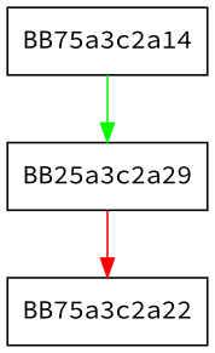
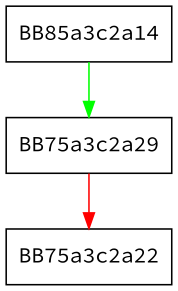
  digraph {
    fontname="Source Code Pro"
    splines=ortho
    node [fontname="Source Code Pro" shape=box]
    edge [fontname="Source Code Pro"]
-   BB75a3c2a14
-   BB75a3c2a29 [label=BB25a3c2a29]
+   BB75a3c2a14 [label=BB85a3c2a14]
+   BB75a3c2a29
    BB75a3c2a22
    BB75a3c2a14 -> BB75a3c2a29 [color=green]
    BB75a3c2a29 -> BB75a3c2a22 [color=red]
  }
